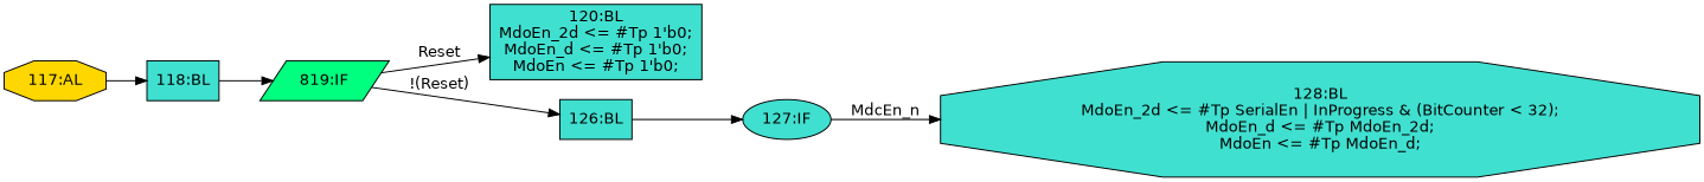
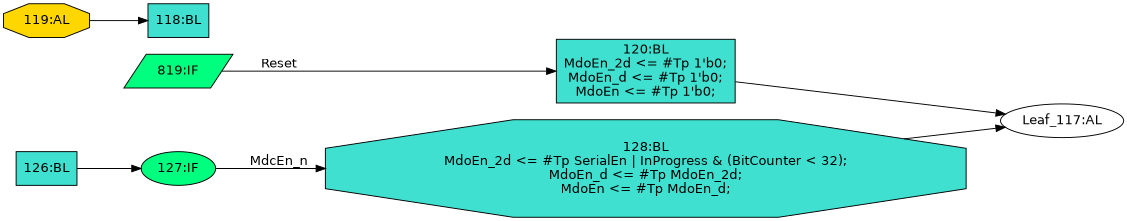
  strict digraph {
    fontname="DejaVu Sans"
    rankdir=LR
    node [fillcolor=turquoise fontname="DejaVu Sans" shape=box statements="[]" style=filled typ=Block]
    edge [cond="[]" fontname="DejaVu Sans" lineno=None]
    n1 [ast="<pyverilog.vparser.ast.Block object at 0x7fcfb0865b50>" label="128:BL\nMdoEn_2d <= #Tp SerialEn | InProgress & (BitCounter < 32);\nMdoEn_d <= #Tp MdoEn_2d;\nMdoEn <= #Tp MdoEn_d;" shape=octagon statements="[<pyverilog.vparser.ast.NonblockingSubstitution object at 0x7fcfb0891cd0>, <pyverilog.vparser.ast.NonblockingSubstitution object at 0x7fcfb0865090>, <pyverilog.vparser.ast.NonblockingSubstitution object at 0x7fcfb0865990>]"]
-   n3 [ast="<pyverilog.vparser.ast.Always object at 0x7fcfb0865b90>" clk_sens=True fillcolor=gold label="117:AL" sens="['Clk', 'Reset']" shape=octagon typ=Always use_var="['Reset', 'MdcEn_n', 'MdoEn_2d', 'SerialEn', 'MdoEn_d', 'InProgress', 'BitCounter']"]
+   n2 [def_var="['MdoEn_d', 'MdoEn_2d', 'MdoEn']" label="Leaf_117:AL" shape=ellipse fillcolor="" statements="" style="" typ=""]
+   n3 [ast="<pyverilog.vparser.ast.Always object at 0x7fcfb0865b90>" clk_sens=True fillcolor=gold label="119:AL" sens="['Clk', 'Reset']" shape=octagon typ=Always use_var="['Reset', 'MdcEn_n', 'MdoEn_2d', 'SerialEn', 'MdoEn_d', 'InProgress', 'BitCounter']"]
    n4 [ast="<pyverilog.vparser.ast.Block object at 0x7fcfb0865d10>" label="118:BL"]
    n5 [ast="<pyverilog.vparser.ast.IfStatement object at 0x7fcfb0865d50>" fillcolor=springgreen label="819:IF" shape=parallelogram typ=IfStatement]
    n6 [ast="<pyverilog.vparser.ast.Block object at 0x7fcfb0865ed0>" label="120:BL\nMdoEn_2d <= #Tp 1'b0;\nMdoEn_d <= #Tp 1'b0;\nMdoEn <= #Tp 1'b0;" statements="[<pyverilog.vparser.ast.NonblockingSubstitution object at 0x7fcfb0865f10>, <pyverilog.vparser.ast.NonblockingSubstitution object at 0x7fcfb0878110>, <pyverilog.vparser.ast.NonblockingSubstitution object at 0x7fcfb08782d0>]"]
    n7 [ast="<pyverilog.vparser.ast.Block object at 0x7fcfb0865dd0>" label="126:BL"]
-   n8 [ast="<pyverilog.vparser.ast.IfStatement object at 0x7fcfb0865e10>" label="127:IF" shape=ellipse typ=IfStatement]
+   n8 [ast="<pyverilog.vparser.ast.IfStatement object at 0x7fcfb0865e10>" fillcolor=springgreen label="127:IF" shape=ellipse typ=IfStatement]
+   n1 -> n2
    n3 -> n4
-   n4 -> n5
    n5 -> n6 [cond="['Reset']" label=Reset lineno=119]
-   n5 -> n7 [cond="['Reset']" label="!(Reset)" lineno=119]
+   n6 -> n2
    n7 -> n8
    n8 -> n1 [cond="['MdcEn_n']" label=MdcEn_n lineno=127]
  }
